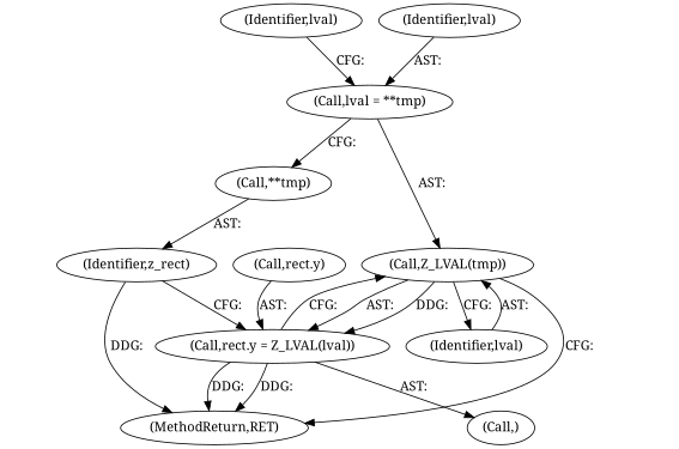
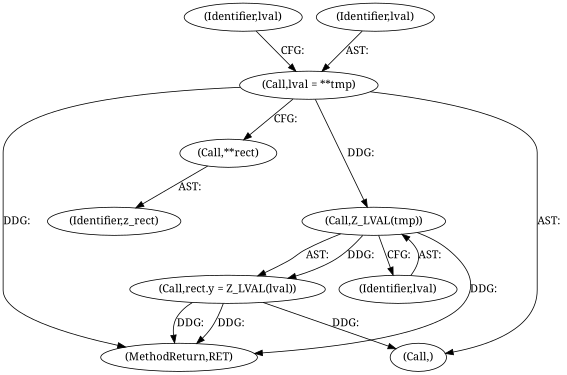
  digraph {
    fontname="Noto Serif"
    node [fontname="Noto Serif"]
    edge [fontname="Noto Serif"]
    n1 [label="(Call,lval = **tmp)"]
    n2 [label="(Call,Z_LVAL(tmp))"]
    n3 [label="(MethodReturn,RET)"]
-   n4 [label="(Call,**tmp)"]
+   n4 [label="(Call,**rect)"]
    n5 [label="(Call,)"]
    n6 [label="(Call,rect.y = Z_LVAL(lval))"]
    n7 [label="(Identifier,lval)"]
    n8 [label="(Identifier,z_rect)"]
    n9 [label="(Identifier,lval)"]
-   n10 [label="(Call,rect.y)"]
    n11 [label="(Identifier,lval)"]
-   n1 -> n2 [label="AST: "]
-   n8 -> n3 [label="DDG: "]
+   n1 -> n2 [label="DDG: "]
+   n1 -> n3 [label="DDG: "]
    n1 -> n4 [label="CFG: "]
-   n2 -> n3 [label="CFG: "]
+   n1 -> n5 [label="AST: "]
+   n2 -> n3 [label="DDG: "]
    n2 -> n6 [label="AST: "]
    n2 -> n6 [label="DDG: "]
    n2 -> n7 [label="CFG: "]
    n4 -> n8 [label="AST: "]
-   n6 -> n2 [label="CFG: "]
    n6 -> n3 [label="DDG: "]
    n6 -> n3 [label="DDG: "]
-   n6 -> n5 [label="AST: "]
+   n6 -> n5 [label="DDG: "]
    n7 -> n2 [label="AST: "]
-   n8 -> n6 [label="CFG: "]
    n9 -> n1 [label="CFG: "]
-   n10 -> n6 [label="AST: "]
    n11 -> n1 [label="AST: "]
  }
